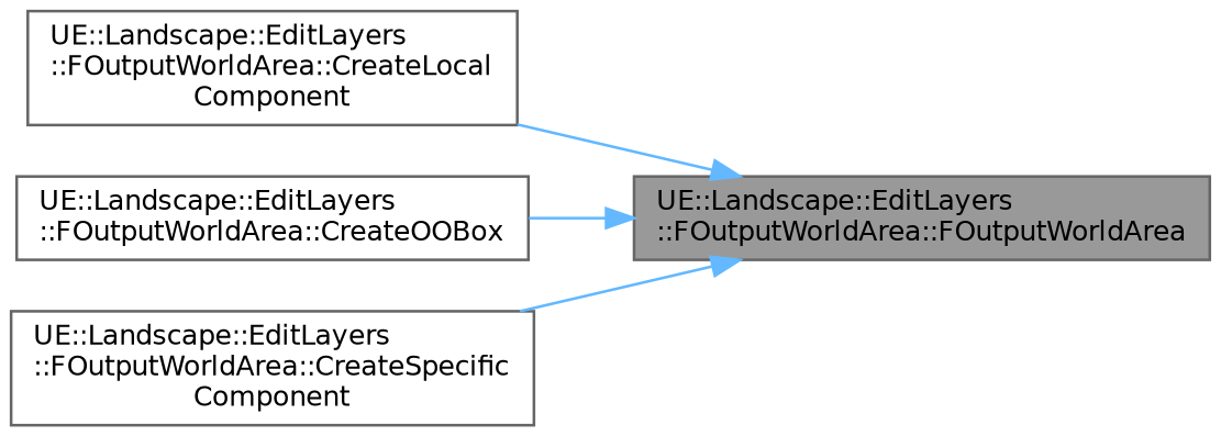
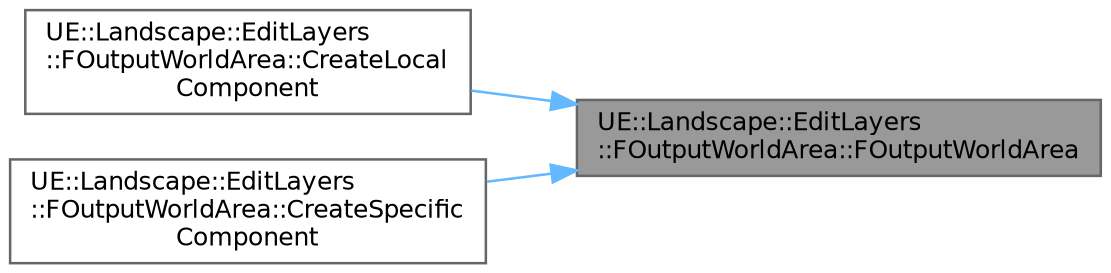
  digraph {
    rankdir=RL
    node [color=grey40 fillcolor=white fontname=Helvetica fontsize=10 shape=box style=filled]
    edge [color=steelblue1 dir=back fontname=Helvetica fontsize=10 labelfontname=Helvetica labelfontsize=10 style=solid]
    n1 [color=gray40 fillcolor=grey60 fontcolor=black height=0.2 label="UE::Landscape::EditLayers\l::FOutputWorldArea::FOutputWorldArea" width=0.4]
    n2 [height=0.2 label="UE::Landscape::EditLayers\l::FOutputWorldArea::CreateLocal\lComponent" width=0.4]
-   n3 [height=0.2 label="UE::Landscape::EditLayers\l::FOutputWorldArea::CreateOOBox" width=0.4]
    n4 [height=0.2 label="UE::Landscape::EditLayers\l::FOutputWorldArea::CreateSpecific\lComponent" width=0.4]
    n1 -> n2
-   n1 -> n3
    n1 -> n4
  }
